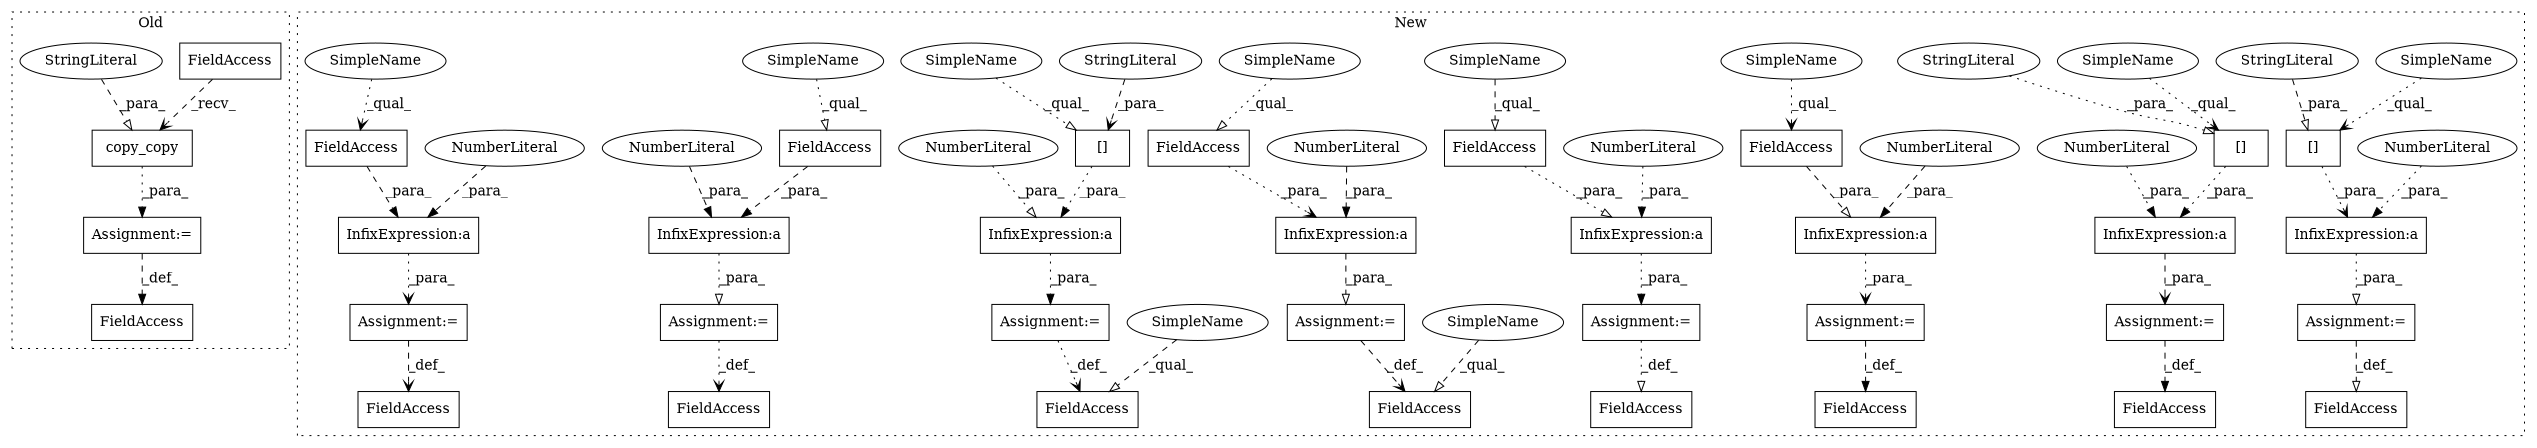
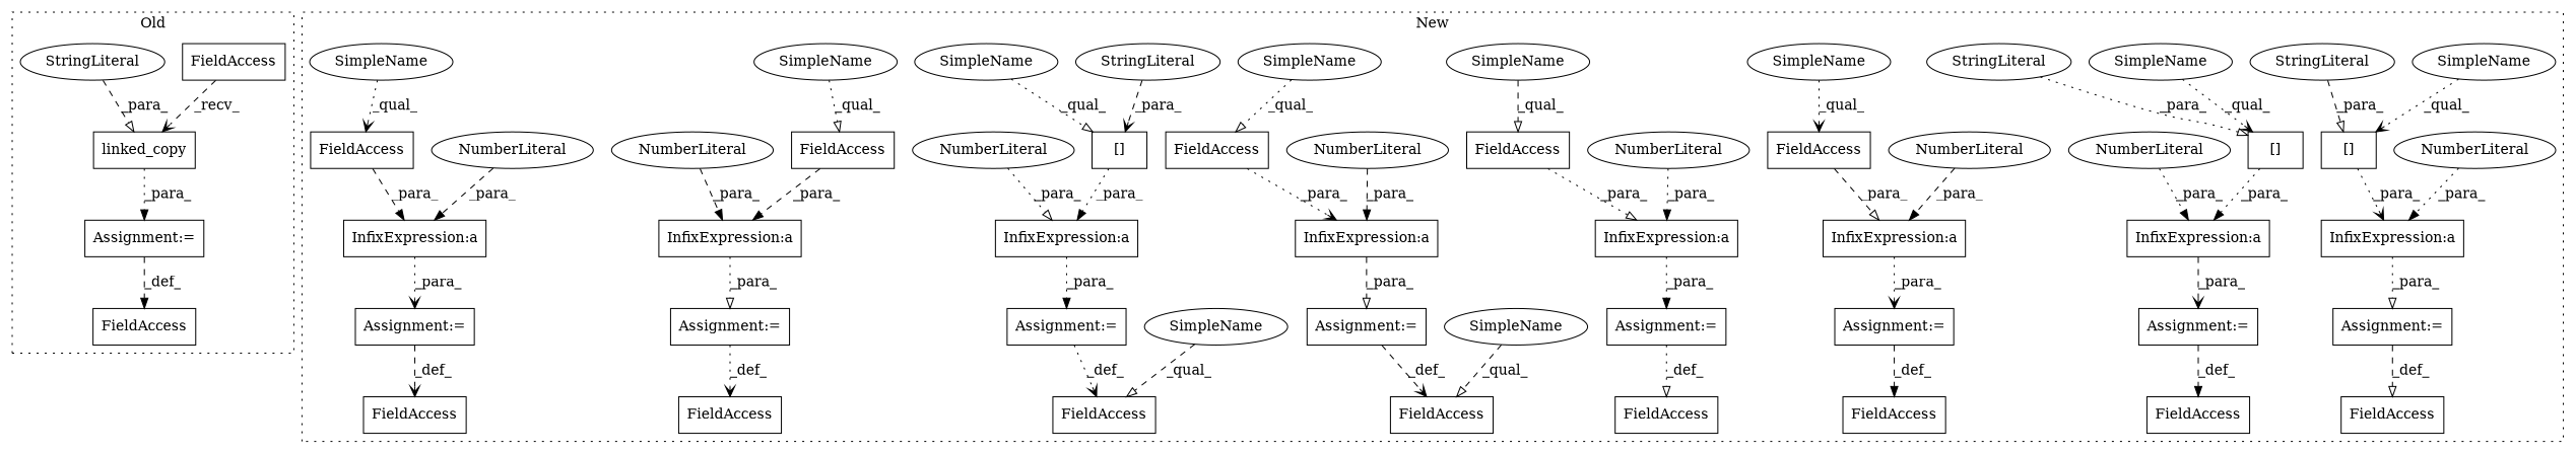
  digraph {
    node [a=22 l=3 s=2514 shape=box]
    edge [style=dotted arrowhead=normal]
-   n1 [a=32 l="12,1" label=copy_copy s="1678,1698"]
+   n1 [a=32 l="12,1" label=linked_copy s="1678,1698"]
    n2 [l=18 label=FieldAccess s=1659]
    n3 [l=10 label=FieldAccess s=1648]
    n4 [a=7 l=1 label="Assignment:=" s=1658]
    n5 [a=45 l=8 label=StringLiteral s=1690 shape=ellipse]
    n6 [a=2 l="6,1" label="[]" s="2854,2865"]
    n7 [a=27 label="InfixExpression:a" s=2851]
    n8 [a=34 l=4 label=NumberLiteral s=2847 shape=ellipse]
    n9 [l=8 label=FieldAccess]
    n10 [a=27 label="InfixExpression:a" s=2511]
    n11 [a=2 l="6,1" label="[]" s="2901,2912"]
    n12 [a=27 label="InfixExpression:a" s=2898]
    n13 [a=34 label=NumberLiteral s=2895 shape=ellipse]
    n14 [a=34 l=6 label=NumberLiteral s=2505 shape=ellipse]
    n15 [a=2 l="6,1" label="[]" s="2468,2479"]
    n16 [a=27 label="InfixExpression:a" s=2465]
    n17 [a=34 l=4 label=NumberLiteral s=2461 shape=ellipse]
    n18 [l=17 label=FieldAccess s=2442]
    n19 [l=16 label=FieldAccess s=2487]
    n20 [l=17 label=FieldAccess s=2828]
    n21 [l=20 label=FieldAccess s=2873]
    n22 [l=8 label=FieldAccess s=2813]
    n23 [a=27 label="InfixExpression:a" s=2810]
    n24 [a=34 label=NumberLiteral s=2807 shape=ellipse]
    n25 [l=20 label=FieldAccess s=2785]
    n26 [l=8 label=FieldAccess s=2091]
    n27 [a=27 label="InfixExpression:a" s=2088]
    n28 [a=34 l=4 label=NumberLiteral s=2084 shape=ellipse]
    n29 [l=20 label=FieldAccess s=2062]
    n30 [l=13 label=FieldAccess s=2164]
    n31 [a=27 label="InfixExpression:a" s=2161]
    n32 [a=34 l=4 label=NumberLiteral s=2157 shape=ellipse]
    n33 [l=19 label=FieldAccess s=2136]
    n34 [l=8 label=FieldAccess s=2047]
    n35 [a=27 label="InfixExpression:a" s=2044]
    n36 [a=34 label=NumberLiteral s=2041 shape=ellipse]
    n37 [l=22 label=FieldAccess s=2017]
    n38 [a=7 l=1 label="Assignment:=" s=2459]
    n39 [a=7 l=1 label="Assignment:=" s=2845]
    n40 [a=7 l=1 label="Assignment:=" s=2039]
    n41 [a=7 l=1 label="Assignment:=" s=2893]
    n42 [a=7 l=1 label="Assignment:=" s=2155]
    n43 [a=7 l=1 label="Assignment:=" s=2805]
    n44 [a=45 l=5 label=StringLiteral s=2474 shape=ellipse]
    n45 [a=7 l=1 label="Assignment:=" s=2503]
    n46 [a=7 l=1 label="Assignment:=" s=2082]
    n47 [a=45 l=5 label=StringLiteral s=2907 shape=ellipse]
    n48 [a=45 l=5 label=StringLiteral s=2860 shape=ellipse]
    n49 [a=42 l=5 label=SimpleName s=2047 shape=ellipse]
    n50 [a=42 l=5 label=SimpleName shape=ellipse]
    n51 [a=42 l=5 label=SimpleName s=2813 shape=ellipse]
    n52 [a=42 l=5 label=SimpleName s=2468 shape=ellipse]
    n53 [a=42 l=5 label=SimpleName s=2854 shape=ellipse]
    n54 [a=42 l=5 label=SimpleName s=2901 shape=ellipse]
    n55 [a=42 l=5 label=SimpleName s=2091 shape=ellipse]
    n56 [a=42 l=5 label=SimpleName s=2164 shape=ellipse]
    n57 [a=42 l=7 label=SimpleName s=2487 shape=ellipse]
    n58 [a=42 l=7 label=SimpleName s=2442 shape=ellipse]
    subgraph cluster_1 {
      label=Old
      style=dotted
      n1
      n2
      n3
      n4
      n5
    }
    subgraph cluster_2 {
      label=New
      style=dotted
      n6
      n7
      n8
      n9
      n10
      n11
      n12
      n13
      n14
      n15
      n16
      n17
      n18
      n19
      n20
      n21
      n22
      n23
      n24
      n25
      n26
      n27
      n28
      n29
      n30
      n31
      n32
      n33
      n34
      n35
      n36
      n37
      n38
      n39
      n40
      n41
      n42
      n43
      n44
      n45
      n46
      n47
      n48
      n49
      n50
      n51
      n52
      n53
      n54
      n55
      n56
      n57
      n58
    }
    n1 -> n4 [label=_para_]
    n2 -> n1 [label=_recv_ style=dashed arrowhead=vee]
    n4 -> n3 [label=_def_ style=dashed]
    n5 -> n1 [label=_para_ style=dashed arrowhead=onormal]
    n6 -> n7 [label=_para_ arrowhead=vee]
    n7 -> n39 [label=_para_ arrowhead=onormal]
    n8 -> n7 [label=_para_]
    n9 -> n10 [label=_para_ arrowhead=vee]
    n10 -> n45 [label=_para_ style=dashed arrowhead=onormal]
    n11 -> n12 [label=_para_]
    n12 -> n41 [label=_para_ style=dashed arrowhead=vee]
    n13 -> n12 [label=_para_]
    n14 -> n10 [label=_para_ style=dashed]
    n15 -> n16 [label=_para_]
    n16 -> n38 [label=_para_]
    n17 -> n16 [label=_para_ arrowhead=onormal]
    n22 -> n23 [label=_para_ arrowhead=onormal]
    n23 -> n43 [label=_para_]
    n24 -> n23 [label=_para_]
    n26 -> n27 [label=_para_ style=dashed]
    n27 -> n46 [label=_para_ arrowhead=onormal]
    n28 -> n27 [label=_para_ style=dashed]
    n30 -> n31 [label=_para_ style=dashed]
    n31 -> n42 [label=_para_ arrowhead=vee]
    n32 -> n31 [label=_para_ style=dashed]
    n34 -> n35 [label=_para_ style=dashed arrowhead=onormal]
    n35 -> n40 [label=_para_ arrowhead=vee]
    n36 -> n35 [label=_para_ style=dashed]
    n38 -> n18 [label=_def_ arrowhead=vee]
    n39 -> n20 [label=_def_ style=dashed arrowhead=onormal]
    n40 -> n37 [label=_def_ style=dashed]
    n41 -> n21 [label=_def_ style=dashed]
    n42 -> n33 [label=_def_ style=dashed arrowhead=vee]
    n43 -> n25 [label=_def_ arrowhead=onormal]
    n44 -> n15 [label=_para_ style=dashed arrowhead=vee]
    n45 -> n19 [label=_def_ style=dashed arrowhead=vee]
    n46 -> n29 [label=_def_ arrowhead=vee]
    n47 -> n11 [label=_para_ arrowhead=onormal]
    n48 -> n6 [label=_para_ style=dashed arrowhead=onormal]
    n49 -> n34 [label=_qual_ arrowhead=vee]
    n50 -> n9 [label=_qual_ arrowhead=onormal]
    n51 -> n22 [label=_qual_ style=dashed arrowhead=onormal]
    n52 -> n15 [label=_qual_ arrowhead=onormal]
    n53 -> n6 [label=_qual_ arrowhead=vee]
    n54 -> n11 [label=_qual_ arrowhead=vee]
    n55 -> n26 [label=_qual_ arrowhead=onormal]
    n56 -> n30 [label=_qual_ arrowhead=vee]
    n57 -> n19 [label=_qual_ style=dashed arrowhead=onormal]
    n58 -> n18 [label=_qual_ style=dashed arrowhead=onormal]
  }
